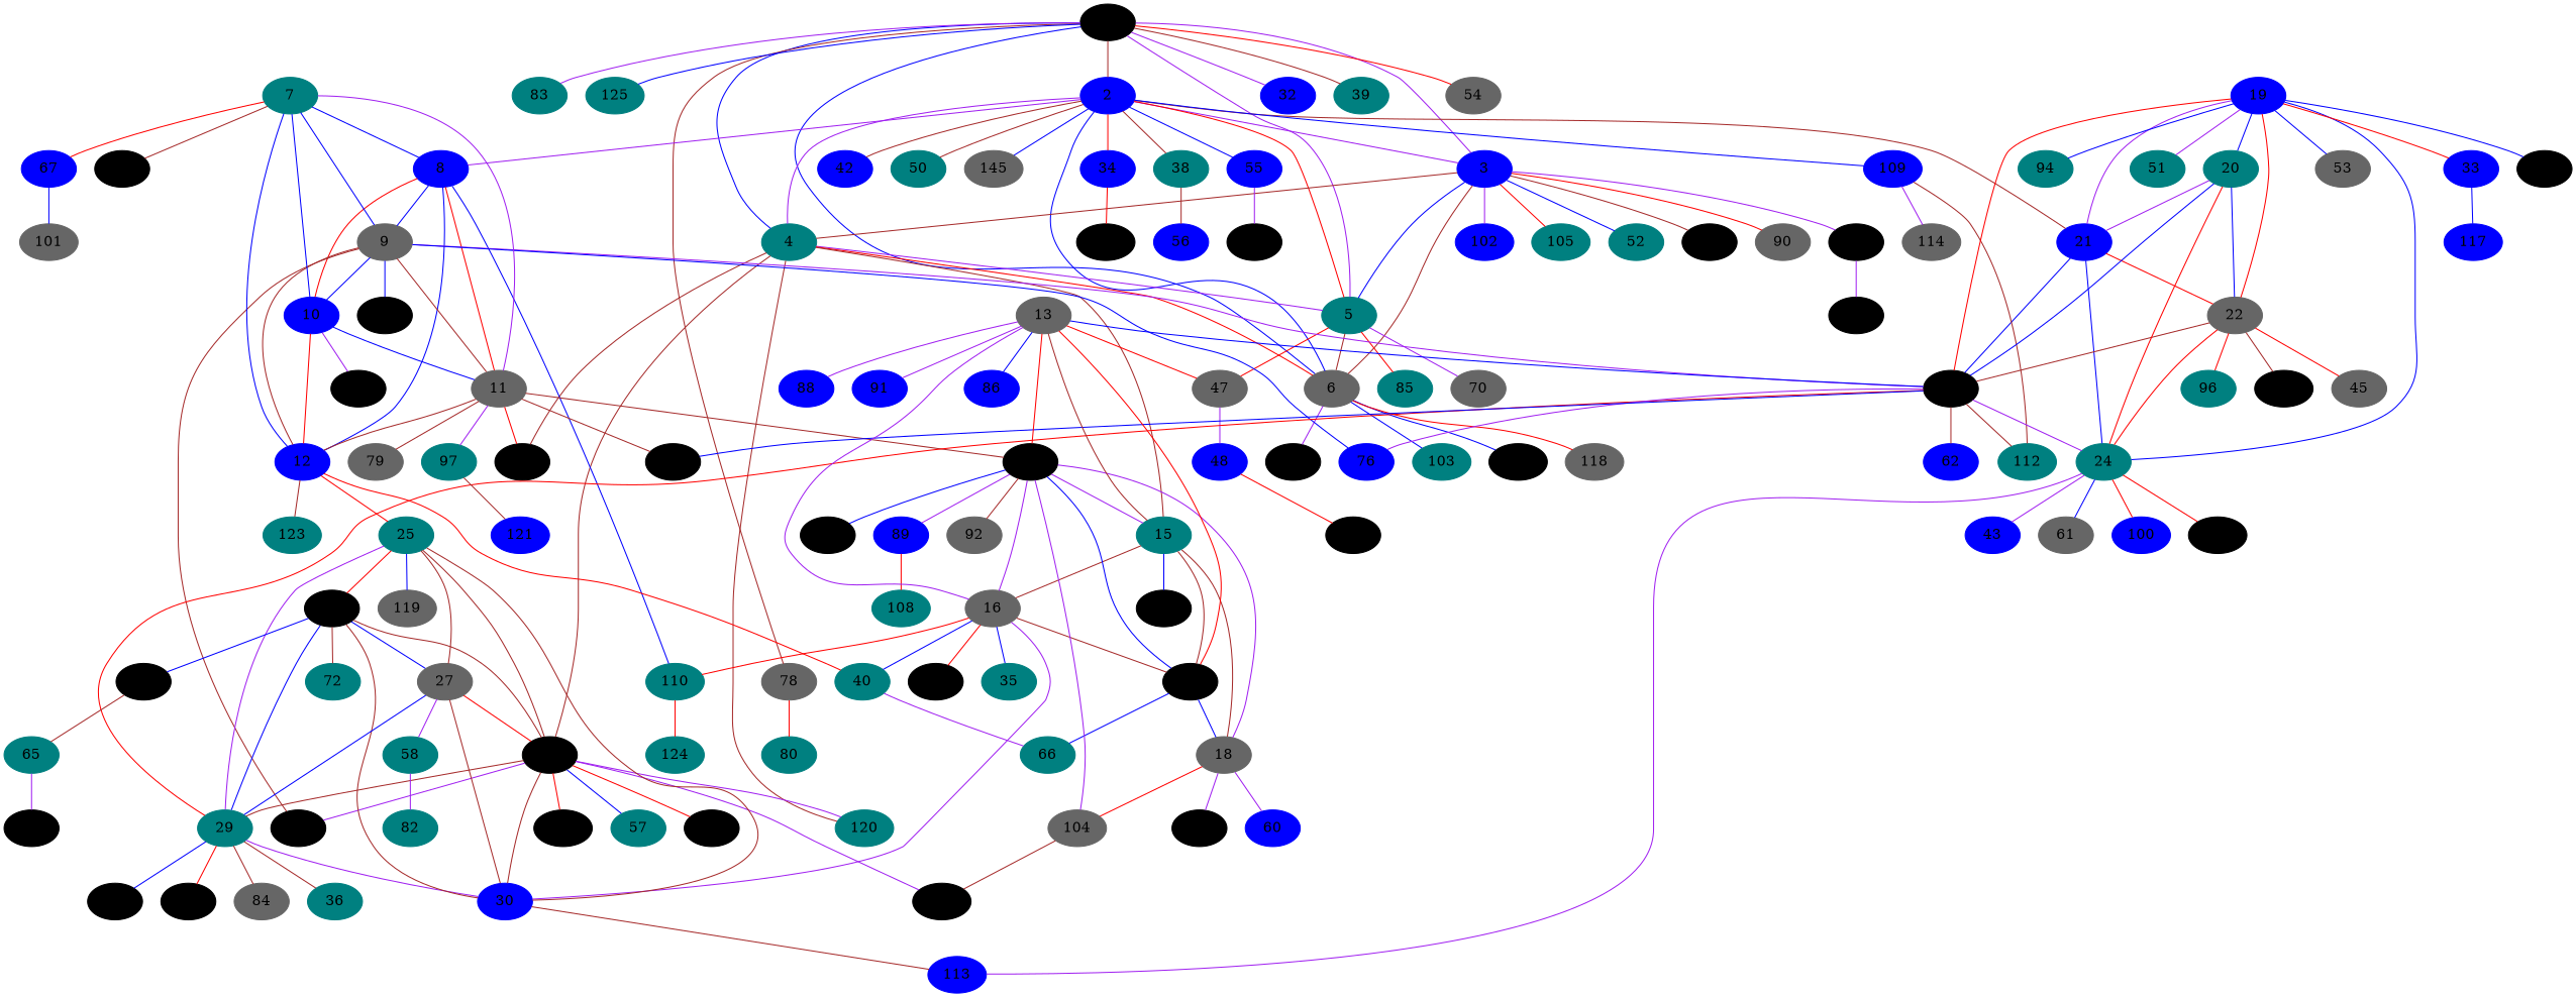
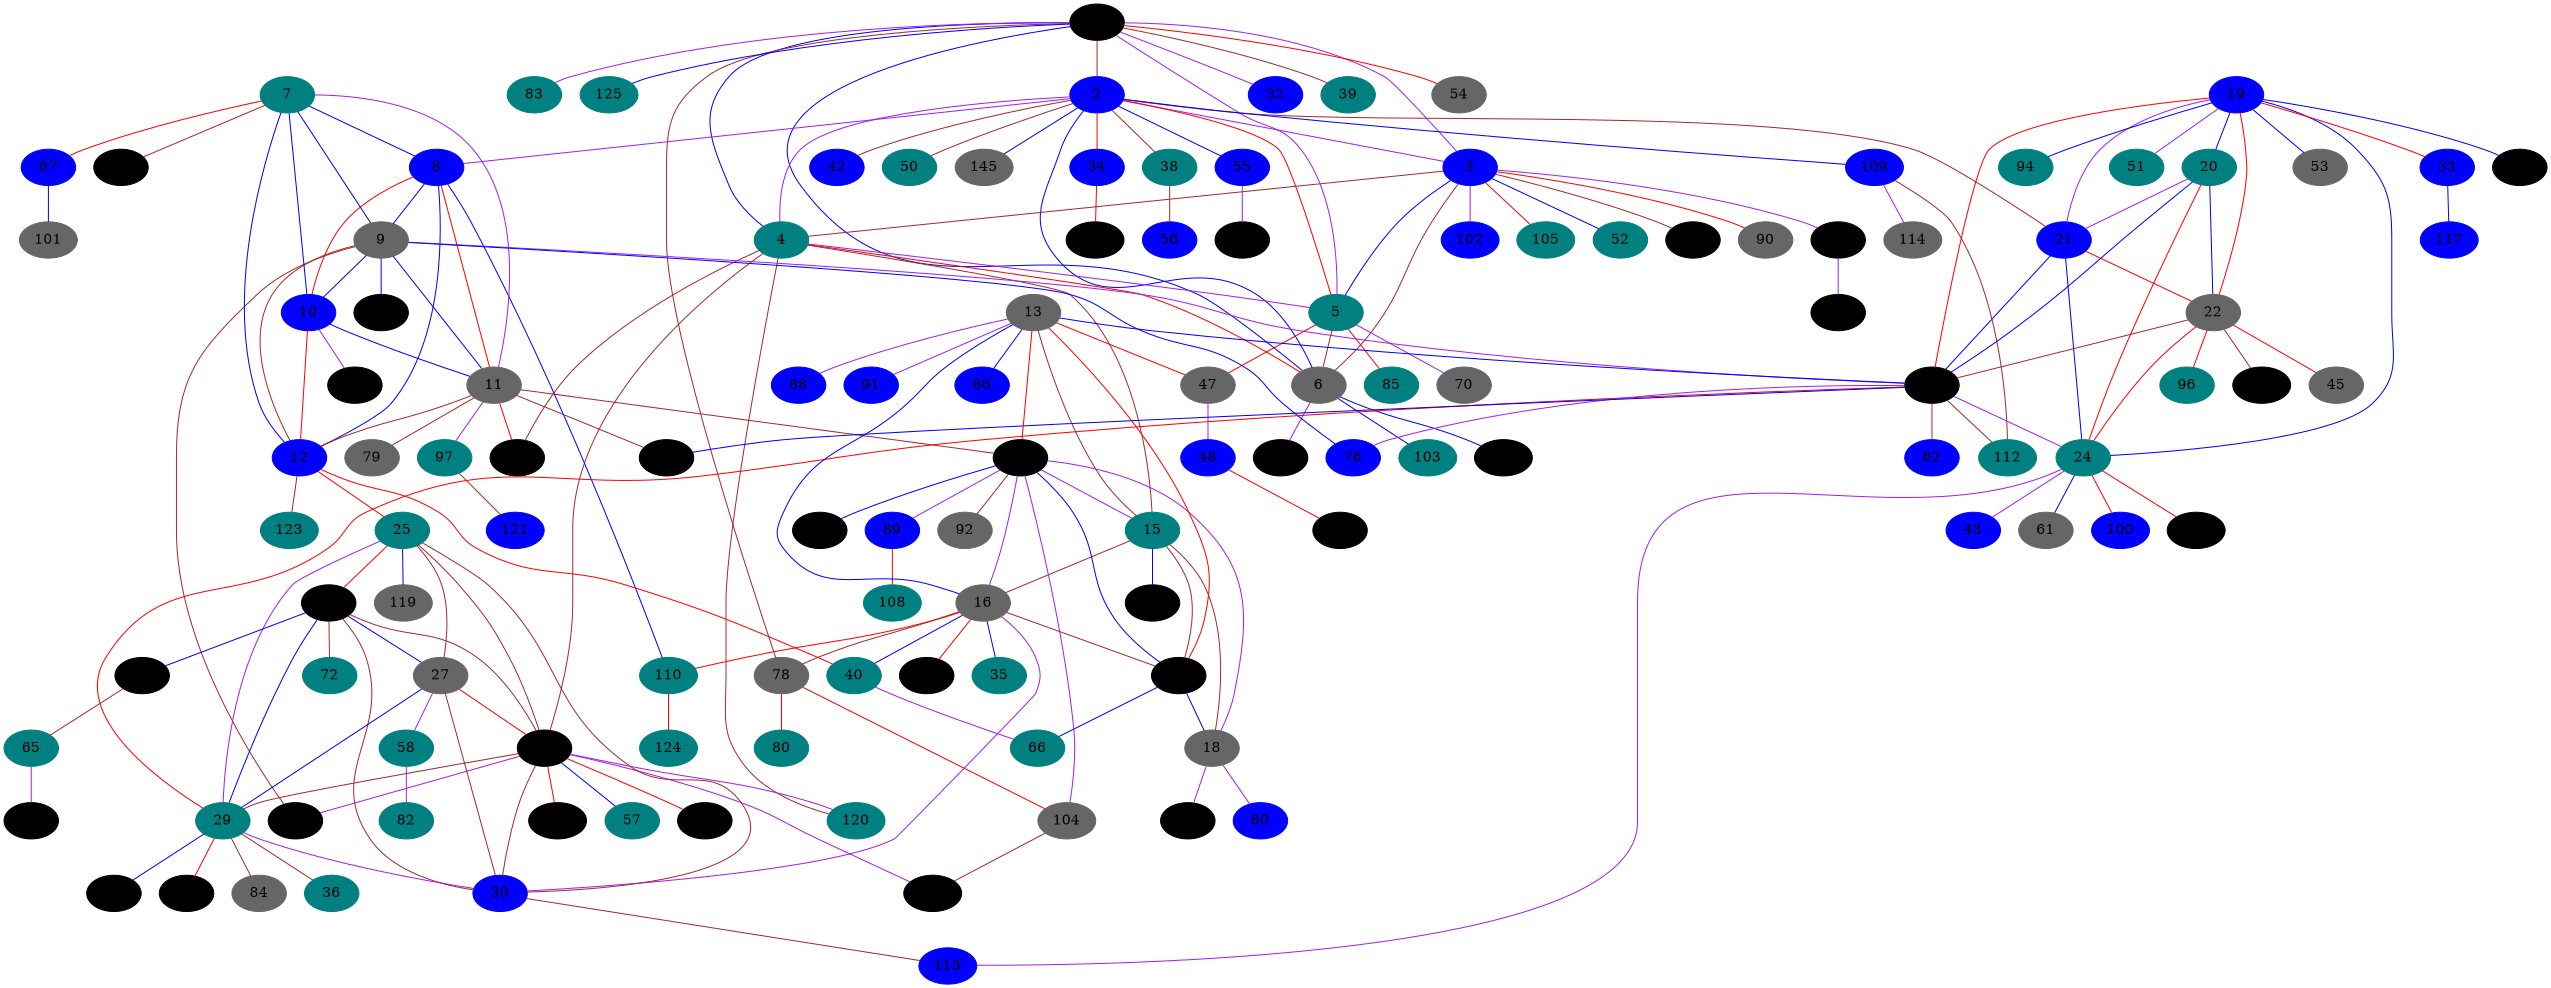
  graph {
    node [color=teal style=filled]
    edge [color=brown]
    1 [color=black]
    2 [color=blue]
    3 [color=blue]
    4
    5
    6 [color=gray40]
    32 [color=blue]
    39
    54 [color=gray40]
    78 [color=gray40]
    83
    125
    8 [color=blue]
    21 [color=blue]
    34 [color=blue]
    38
    42 [color=blue]
    50
    55 [color=blue]
    109 [color=blue]
    n21 [color=gray40 label=145]
    46 [color=black]
    52
    87 [color=black]
    90 [color=gray40]
    102 [color=blue]
    105
    15
    28 [color=black]
    81 [color=black]
    120
    47 [color=gray40]
    70 [color=gray40]
    85
    44 [color=black]
    103
    111 [color=black]
-   118 [color=gray40]
    104 [color=gray40]
    80
    9 [color=gray40]
    10 [color=blue]
    11 [color=gray40]
    12 [color=blue]
    110
    23 [color=black]
    22 [color=gray40]
    24
    106 [color=black]
    56 [color=blue]
    71 [color=black]
    112
    114 [color=gray40]
    77 [color=black]
    16 [color=gray40]
    17 [color=black]
    18 [color=gray40]
    69 [color=black]
    41 [color=black]
    30 [color=blue]
    29
    57
    95 [color=black]
    116 [color=black]
    126 [color=black]
    48 [color=blue]
    7
    67 [color=blue]
    68 [color=black]
    76 [color=blue]
    98 [color=black]
    31 [color=black]
    14 [color=black]
    73 [color=black]
    79 [color=gray40]
    97
    25
    40
    123
    101 [color=gray40]
    124
    62 [color=blue]
    63 [color=black]
    89 [color=blue]
    92 [color=gray40]
    121 [color=blue]
    26 [color=black]
    27 [color=gray40]
    119 [color=gray40]
    66
    13 [color=gray40]
    86 [color=blue]
    88 [color=blue]
    91 [color=blue]
    35
    75 [color=black]
    60 [color=blue]
    74 [color=black]
    108
    113 [color=blue]
    19 [color=blue]
    20
    33 [color=blue]
    51
    53 [color=gray40]
    93 [color=black]
    94
    45 [color=gray40]
    96
    107 [color=black]
    43 [color=blue]
    61 [color=gray40]
    100 [color=blue]
    122 [color=black]
    117 [color=blue]
    36
    37 [color=black]
    49 [color=black]
    84 [color=gray40]
    64 [color=black]
    72
    58
    65
    82
    59 [color=black]
    99 [color=black]
    1 -- 2
    1 -- 3 [color=purple]
    1 -- 4 [color=blue]
    1 -- 5 [color=purple]
    1 -- 6 [color=blue]
    1 -- 32 [color=purple]
    1 -- 39
    1 -- 54 [color=red]
    1 -- 78
    1 -- 83 [color=purple]
    1 -- 125 [color=blue]
    2 -- 3 [color=purple]
    2 -- 4 [color=purple]
    2 -- 5 [color=red]
    2 -- 6 [color=blue]
    2 -- 8 [color=purple]
    2 -- 21
    2 -- 34 [color=red]
    2 -- 38
    2 -- 42
    2 -- 50
    2 -- 55 [color=blue]
    2 -- 109 [color=blue]
    2 -- n21 [color=blue]
    3 -- 4
    3 -- 5 [color=blue]
    3 -- 6
    3 -- 46 [color=purple]
    3 -- 52 [color=blue]
    3 -- 87
    3 -- 90 [color=red]
    3 -- 102 [color=purple]
    3 -- 105 [color=red]
    4 -- 5 [color=purple]
    4 -- 6 [color=red]
    4 -- 15
    4 -- 28
    4 -- 81
    4 -- 120
    5 -- 6
    5 -- 47 [color=red]
    5 -- 70 [color=purple]
    5 -- 85 [color=red]
    6 -- 44 [color=purple]
    6 -- 103 [color=blue]
    6 -- 111 [color=blue]
-   6 -- 118 [color=red]
-   18 -- 104 [color=red]
+   78 -- 104 [color=red]
    78 -- 80 [color=red]
    8 -- 9 [color=blue]
    8 -- 10 [color=red]
    8 -- 11 [color=red]
    8 -- 12 [color=blue]
    8 -- 110 [color=blue]
    21 -- 23 [color=blue]
    21 -- 22 [color=red]
    21 -- 24 [color=blue]
    34 -- 106 [color=red]
    38 -- 56
    55 -- 71 [color=purple]
    109 -- 112
    109 -- 114 [color=purple]
    46 -- 77 [color=purple]
    15 -- 16
    15 -- 17
    15 -- 18
    15 -- 69 [color=blue]
    28 -- 120 [color=purple]
    28 -- 41 [color=purple]
    28 -- 30
    28 -- 29
    28 -- 57 [color=blue]
    28 -- 95 [color=red]
    28 -- 116 [color=red]
    28 -- 126 [color=purple]
    47 -- 48 [color=purple]
    104 -- 126
    9 -- 10 [color=blue]
-   9 -- 11
+   9 -- 11 [color=blue]
    9 -- 12
    9 -- 23 [color=purple]
    9 -- 41
    9 -- 76 [color=blue]
    9 -- 98 [color=blue]
    10 -- 11 [color=blue]
    10 -- 12 [color=red]
    10 -- 31 [color=purple]
    11 -- 81 [color=red]
    11 -- 12
    11 -- 14
    11 -- 73
    11 -- 79
    11 -- 97 [color=purple]
    12 -- 25 [color=red]
    12 -- 40 [color=red]
    12 -- 123
    110 -- 124 [color=red]
    23 -- 24 [color=purple]
    23 -- 112
    23 -- 29 [color=red]
    23 -- 76 [color=purple]
    23 -- 73 [color=blue]
    23 -- 62
    22 -- 23
    22 -- 24 [color=red]
    22 -- 45 [color=red]
    22 -- 96 [color=red]
    22 -- 107
    24 -- 113 [color=purple]
    24 -- 43 [color=purple]
    24 -- 61 [color=blue]
    24 -- 100 [color=red]
    24 -- 122 [color=red]
+   16 -- 78
    16 -- 110 [color=red]
    16 -- 17
    16 -- 30 [color=purple]
    16 -- 40 [color=blue]
    16 -- 35 [color=blue]
    16 -- 75 [color=red]
    17 -- 18 [color=blue]
    17 -- 66 [color=blue]
    18 -- 60 [color=purple]
    18 -- 74 [color=purple]
    30 -- 113
    29 -- 30 [color=purple]
    29 -- 36
    29 -- 37 [color=blue]
    29 -- 49 [color=red]
    29 -- 84
    48 -- 59 [color=red]
    7 -- 8 [color=blue]
    7 -- 9 [color=blue]
    7 -- 10 [color=blue]
    7 -- 11 [color=purple]
    7 -- 12 [color=blue]
    7 -- 67 [color=red]
    7 -- 68
    67 -- 101 [color=blue]
    14 -- 15 [color=purple]
    14 -- 104 [color=purple]
    14 -- 16 [color=purple]
    14 -- 17 [color=blue]
    14 -- 18 [color=purple]
    14 -- 63 [color=blue]
    14 -- 89 [color=purple]
    14 -- 92
    97 -- 121
    25 -- 28
    25 -- 30
    25 -- 29 [color=purple]
    25 -- 26 [color=red]
    25 -- 27
    25 -- 119 [color=blue]
    40 -- 66 [color=purple]
    89 -- 108 [color=red]
    26 -- 28
    26 -- 30
    26 -- 29 [color=blue]
    26 -- 27 [color=blue]
    26 -- 64 [color=blue]
    26 -- 72
    27 -- 28 [color=red]
    27 -- 30
    27 -- 29 [color=blue]
    27 -- 58 [color=purple]
    13 -- 15
    13 -- 47 [color=red]
    13 -- 23 [color=blue]
-   13 -- 16 [color=purple]
+   13 -- 16 [color=blue]
    13 -- 17 [color=red]
    13 -- 14 [color=red]
    13 -- 86 [color=blue]
    13 -- 88 [color=purple]
    13 -- 91 [color=purple]
    19 -- 21 [color=purple]
    19 -- 23 [color=red]
    19 -- 22 [color=red]
    19 -- 24 [color=blue]
    19 -- 20 [color=blue]
    19 -- 33 [color=red]
    19 -- 51 [color=purple]
    19 -- 53 [color=blue]
    19 -- 93 [color=blue]
    19 -- 94 [color=blue]
    20 -- 21 [color=purple]
    20 -- 23 [color=blue]
    20 -- 22 [color=blue]
    20 -- 24 [color=red]
    33 -- 117 [color=blue]
    64 -- 65
    58 -- 82 [color=purple]
    65 -- 99 [color=purple]
  }
